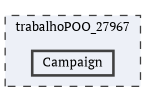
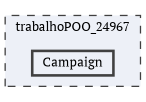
  digraph {
    compound=true
    rankdir=LR
    fontname="PT Serif"
    n1 [color=grey25 fillcolor="#edf0f7" fontname="PT Serif" fontsize=10 height=0.2 label=Campaign shape=box style="filled,bold" width=0.4]
    subgraph cluster_1 {
      bgcolor="#edf0f7"
      fontsize=10
-     label=trabalhoPOO_27967
+     label=trabalhoPOO_24967
      pencolor=grey25
      style="filled,dashed"
      n1
    }
  }
